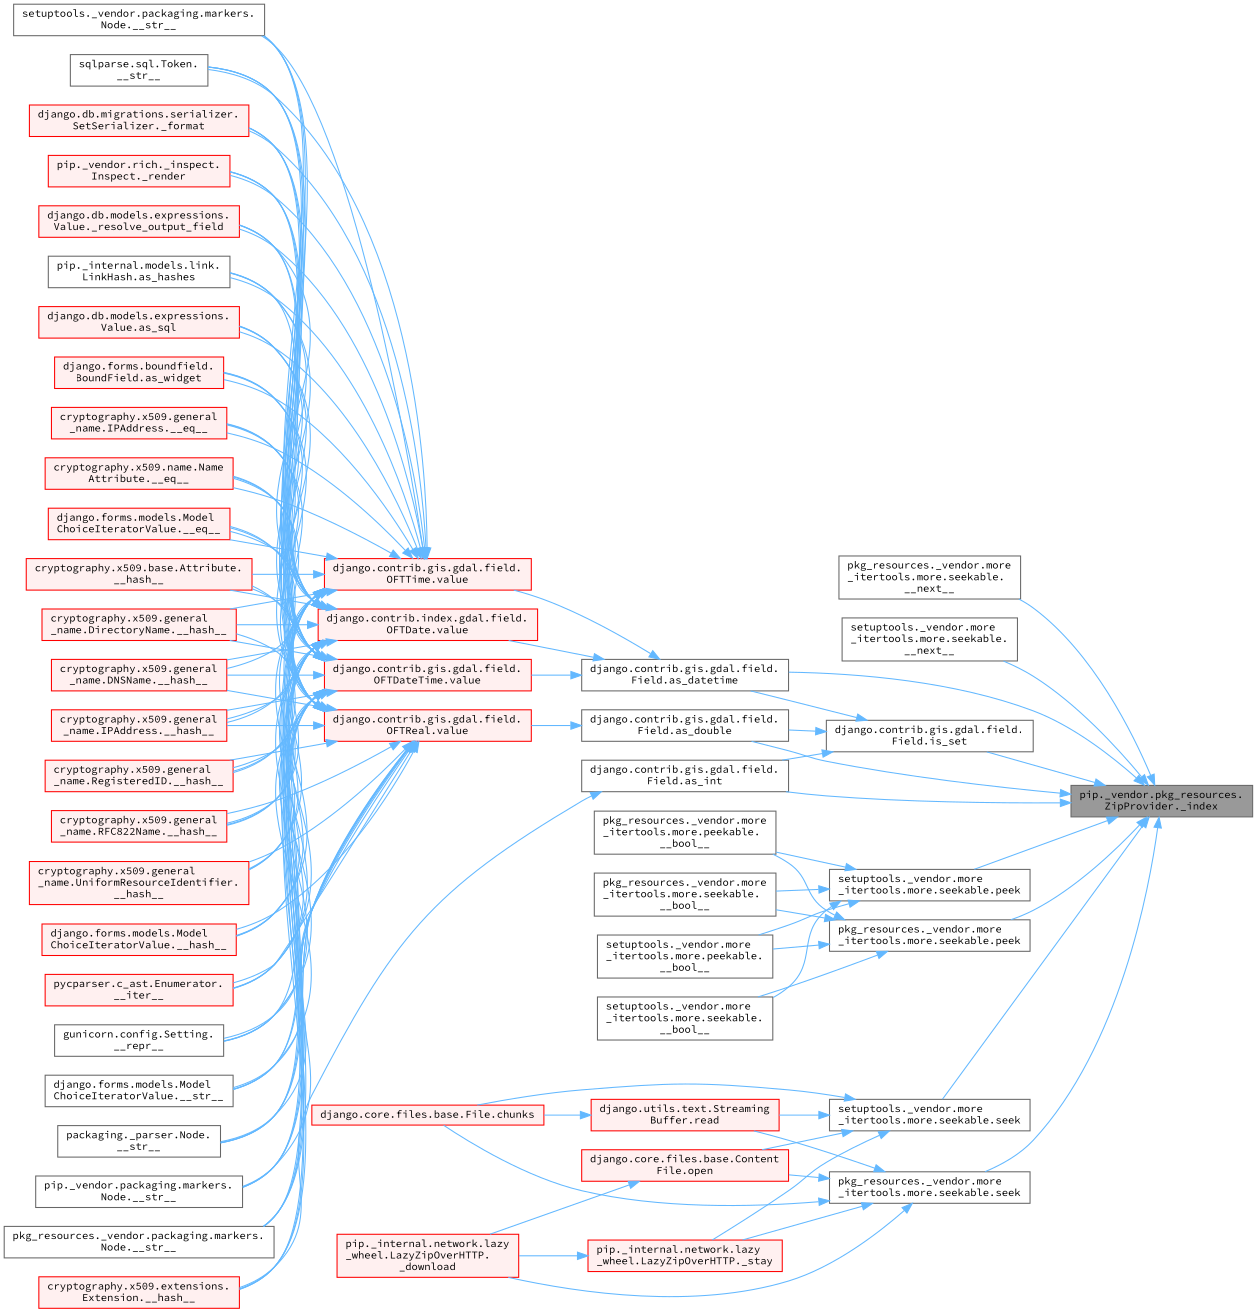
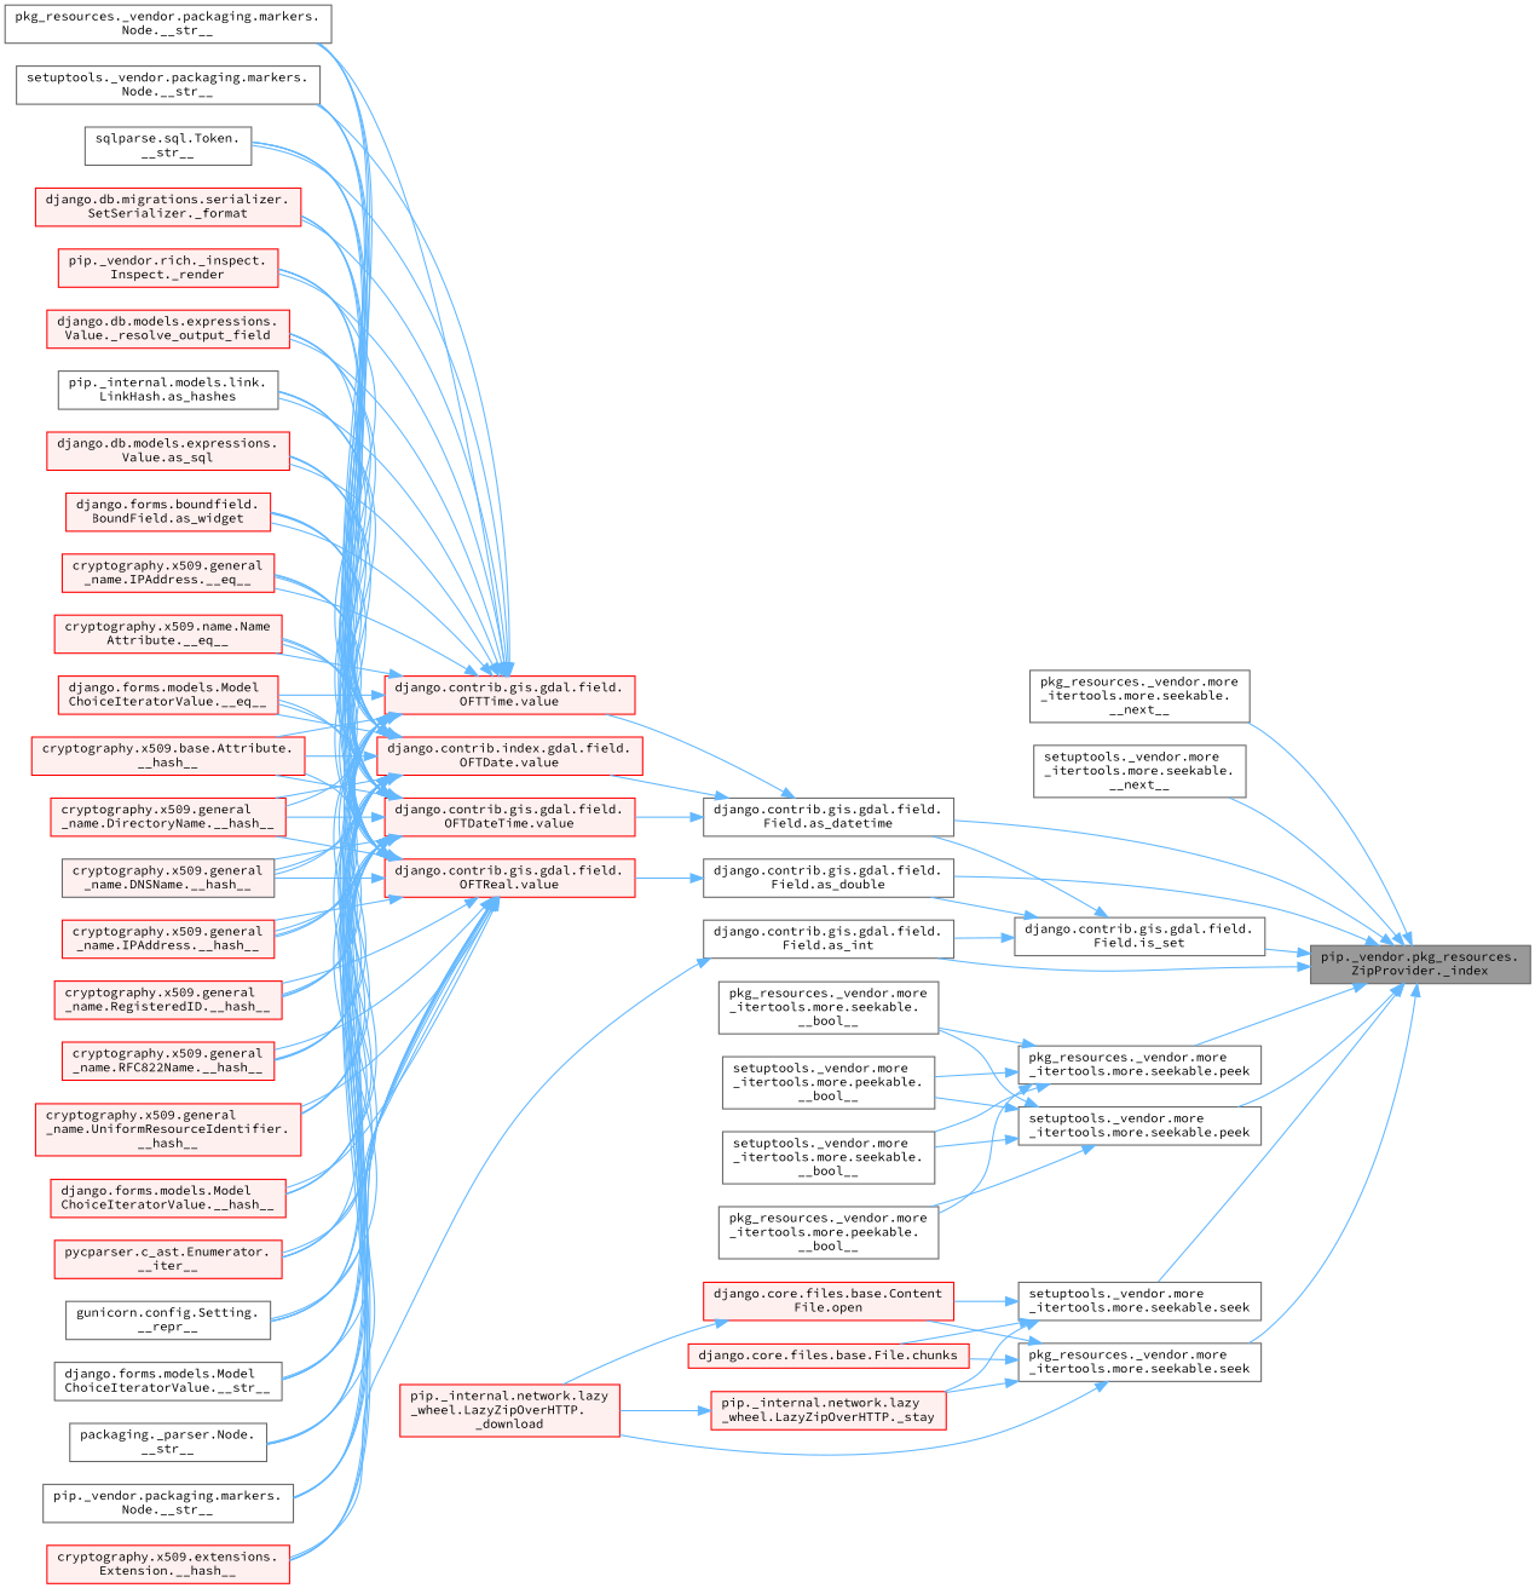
  digraph {
    fontname="Source Code Pro"
    rankdir=RL
    node [color=red fillcolor="#FFF0F0" fontname="Source Code Pro" fontsize=10 shape=box style=filled]
    edge [color=steelblue1 dir=back fontname="Source Code Pro" fontsize=10 labelfontname=Helvetica labelfontsize=10 style=solid]
    n1 [color=gray40 fillcolor=grey60 fontcolor=black height=0.2 label="pip._vendor.pkg_resources.\lZipProvider._index" width=0.4]
    n2 [color=grey40 fillcolor=white height=0.2 label="pkg_resources._vendor.more\l_itertools.more.seekable.\l__next__" width=0.4]
    n3 [color=grey40 fillcolor=white height=0.2 label="setuptools._vendor.more\l_itertools.more.seekable.\l__next__" width=0.4]
    n4 [color=grey40 fillcolor=white height=0.2 label="django.contrib.gis.gdal.field.\lField.as_datetime" width=0.4]
    n5 [color=grey40 fillcolor=white height=0.2 label="django.contrib.gis.gdal.field.\lField.as_double" width=0.4]
    n6 [color=grey40 fillcolor=white height=0.2 label="django.contrib.gis.gdal.field.\lField.as_int" width=0.4]
    n7 [color=grey40 fillcolor=white height=0.2 label="django.contrib.gis.gdal.field.\lField.is_set" width=0.4]
    n8 [color=grey40 fillcolor=white height=0.2 label="pkg_resources._vendor.more\l_itertools.more.seekable.peek" width=0.4]
    n9 [color=grey40 fillcolor=white height=0.2 label="setuptools._vendor.more\l_itertools.more.seekable.peek" width=0.4]
    n10 [color=grey40 fillcolor=white height=0.2 label="pkg_resources._vendor.more\l_itertools.more.seekable.seek" width=0.4]
    n11 [color=grey40 fillcolor=white height=0.2 label="setuptools._vendor.more\l_itertools.more.seekable.seek" width=0.4]
    n12 [height=0.2 label="django.contrib.index.gdal.field.\lOFTDate.value" width=0.4]
    n13 [height=0.2 label="django.contrib.gis.gdal.field.\lOFTDateTime.value" width=0.4]
    n14 [height=0.2 label="django.contrib.gis.gdal.field.\lOFTTime.value" width=0.4]
    n15 [height=0.2 label="django.contrib.gis.gdal.field.\lOFTReal.value" width=0.4]
    n16 [height=0.2 label="cryptography.x509.extensions.\lExtension.__hash__" width=0.4]
    n17 [color=grey40 fillcolor=white height=0.2 label="pkg_resources._vendor.more\l_itertools.more.peekable.\l__bool__" width=0.4]
    n18 [color=grey40 fillcolor=white height=0.2 label="pkg_resources._vendor.more\l_itertools.more.seekable.\l__bool__" width=0.4]
    n19 [color=grey40 fillcolor=white height=0.2 label="setuptools._vendor.more\l_itertools.more.peekable.\l__bool__" width=0.4]
    n20 [color=grey40 fillcolor=white height=0.2 label="setuptools._vendor.more\l_itertools.more.seekable.\l__bool__" width=0.4]
    n21 [height=0.2 label="pip._internal.network.lazy\l_wheel.LazyZipOverHTTP.\l_download" width=0.4]
    n22 [height=0.2 label="pip._internal.network.lazy\l_wheel.LazyZipOverHTTP._stay" width=0.4]
    n23 [height=0.2 label="django.core.files.base.File.chunks" width=0.4]
    n24 [height=0.2 label="django.core.files.base.Content\lFile.open" width=0.4]
-   n25 [height=0.2 label="django.utils.text.Streaming\lBuffer.read" width=0.4]
    n26 [height=0.2 label="cryptography.x509.general\l_name.IPAddress.__eq__" width=0.4]
    n27 [height=0.2 label="cryptography.x509.name.Name\lAttribute.__eq__" width=0.4]
    n28 [height=0.2 label="django.forms.models.Model\lChoiceIteratorValue.__eq__" width=0.4]
    n29 [height=0.2 label="cryptography.x509.base.Attribute.\l__hash__" width=0.4]
    n30 [height=0.2 label="cryptography.x509.general\l_name.DirectoryName.__hash__" width=0.4]
-   n31 [height=0.2 label="cryptography.x509.general\l_name.DNSName.__hash__" width=0.4]
+   n31 [color=grey40 height=0.2 label="cryptography.x509.general\l_name.DNSName.__hash__" width=0.4]
    n32 [height=0.2 label="cryptography.x509.general\l_name.IPAddress.__hash__" width=0.4]
    n33 [height=0.2 label="cryptography.x509.general\l_name.RegisteredID.__hash__" width=0.4]
    n34 [height=0.2 label="cryptography.x509.general\l_name.RFC822Name.__hash__" width=0.4]
    n35 [height=0.2 label="cryptography.x509.general\l_name.UniformResourceIdentifier.\l__hash__" width=0.4]
    n36 [height=0.2 label="django.forms.models.Model\lChoiceIteratorValue.__hash__" width=0.4]
    n37 [height=0.2 label="pycparser.c_ast.Enumerator.\l__iter__" width=0.4]
    n38 [color=grey40 fillcolor=white height=0.2 label="gunicorn.config.Setting.\l__repr__" width=0.4]
    n39 [color=grey40 fillcolor=white height=0.2 label="django.forms.models.Model\lChoiceIteratorValue.__str__" width=0.4]
    n40 [color=grey40 fillcolor=white height=0.2 label="packaging._parser.Node.\l__str__" width=0.4]
    n41 [color=grey40 fillcolor=white height=0.2 label="pip._vendor.packaging.markers.\lNode.__str__" width=0.4]
    n42 [color=grey40 fillcolor=white height=0.2 label="pkg_resources._vendor.packaging.markers.\lNode.__str__" width=0.4]
    n43 [color=grey40 fillcolor=white height=0.2 label="setuptools._vendor.packaging.markers.\lNode.__str__" width=0.4]
    n44 [color=grey40 fillcolor=white height=0.2 label="sqlparse.sql.Token.\l__str__" width=0.4]
    n45 [height=0.2 label="django.db.migrations.serializer.\lSetSerializer._format" width=0.4]
    n46 [height=0.2 label="pip._vendor.rich._inspect.\lInspect._render" width=0.4]
    n47 [height=0.2 label="django.db.models.expressions.\lValue._resolve_output_field" width=0.4]
    n48 [color=grey40 fillcolor=white height=0.2 label="pip._internal.models.link.\lLinkHash.as_hashes" width=0.4]
    n49 [height=0.2 label="django.db.models.expressions.\lValue.as_sql" width=0.4]
    n50 [height=0.2 label="django.forms.boundfield.\lBoundField.as_widget" width=0.4]
    n1 -> n2
    n1 -> n3
    n1 -> n4
    n1 -> n5
    n1 -> n6
    n1 -> n7
    n1 -> n8
    n1 -> n9
    n1 -> n10
    n1 -> n11
    n4 -> n12
    n4 -> n13
    n4 -> n14
    n5 -> n15
    n6 -> n16
    n7 -> n4
    n7 -> n5
    n7 -> n6
    n8 -> n17
    n8 -> n18
    n8 -> n19
    n8 -> n20
    n9 -> n17
    n9 -> n18
    n9 -> n19
    n9 -> n20
    n10 -> n21
    n10 -> n22
    n10 -> n23
    n10 -> n24
-   n10 -> n25
    n11 -> n22
    n11 -> n23
    n11 -> n24
-   n11 -> n25
    n12 -> n16
    n12 -> n26
    n12 -> n27
    n12 -> n28
    n12 -> n29
    n12 -> n30
    n12 -> n31
    n12 -> n32
    n12 -> n33
    n12 -> n34
    n12 -> n35
    n12 -> n36
    n12 -> n37
    n12 -> n38
    n12 -> n39
    n12 -> n40
    n12 -> n41
    n12 -> n42
    n12 -> n43
    n12 -> n44
    n12 -> n45
    n12 -> n46
    n12 -> n47
    n12 -> n48
    n12 -> n49
    n12 -> n50
    n13 -> n16
    n13 -> n26
    n13 -> n27
    n13 -> n28
    n13 -> n29
    n13 -> n30
    n13 -> n31
    n13 -> n32
    n13 -> n33
    n13 -> n34
    n13 -> n35
    n13 -> n36
    n13 -> n37
    n13 -> n38
    n13 -> n39
    n13 -> n40
    n13 -> n41
    n13 -> n42
    n13 -> n43
    n13 -> n44
    n13 -> n45
    n13 -> n46
    n13 -> n47
    n13 -> n48
    n13 -> n49
    n13 -> n50
    n14 -> n26
    n14 -> n27
    n14 -> n28
    n14 -> n29
    n14 -> n30
    n14 -> n31
    n14 -> n32
    n14 -> n33
    n14 -> n34
    n14 -> n35
    n14 -> n36
    n14 -> n37
    n14 -> n38
    n14 -> n39
    n14 -> n40
    n14 -> n41
    n14 -> n42
    n14 -> n43
    n14 -> n44
    n14 -> n45
    n14 -> n46
    n14 -> n47
    n14 -> n48
    n14 -> n49
    n14 -> n50
    n15 -> n16
    n15 -> n26
    n15 -> n27
    n15 -> n28
    n15 -> n29
    n15 -> n30
    n15 -> n31
    n15 -> n32
    n15 -> n33
    n15 -> n34
    n15 -> n35
    n15 -> n36
    n15 -> n37
    n15 -> n38
    n15 -> n39
    n15 -> n40
    n15 -> n41
    n15 -> n42
    n15 -> n43
    n15 -> n44
    n15 -> n45
    n15 -> n46
    n15 -> n47
    n15 -> n48
    n15 -> n49
    n15 -> n50
    n22 -> n21
    n24 -> n21
-   n25 -> n23
  }
